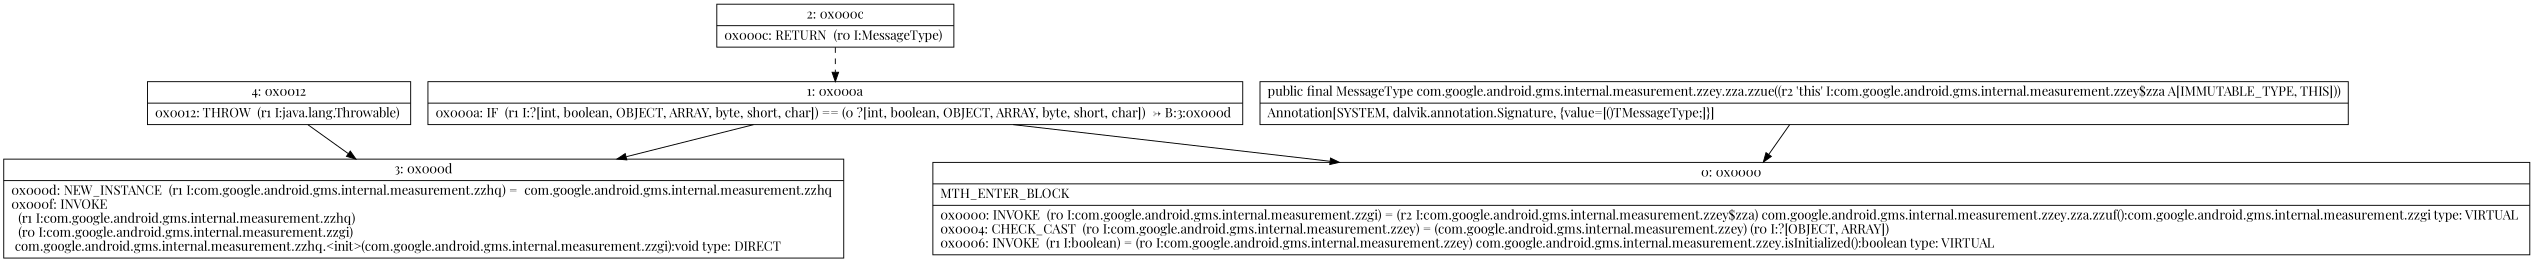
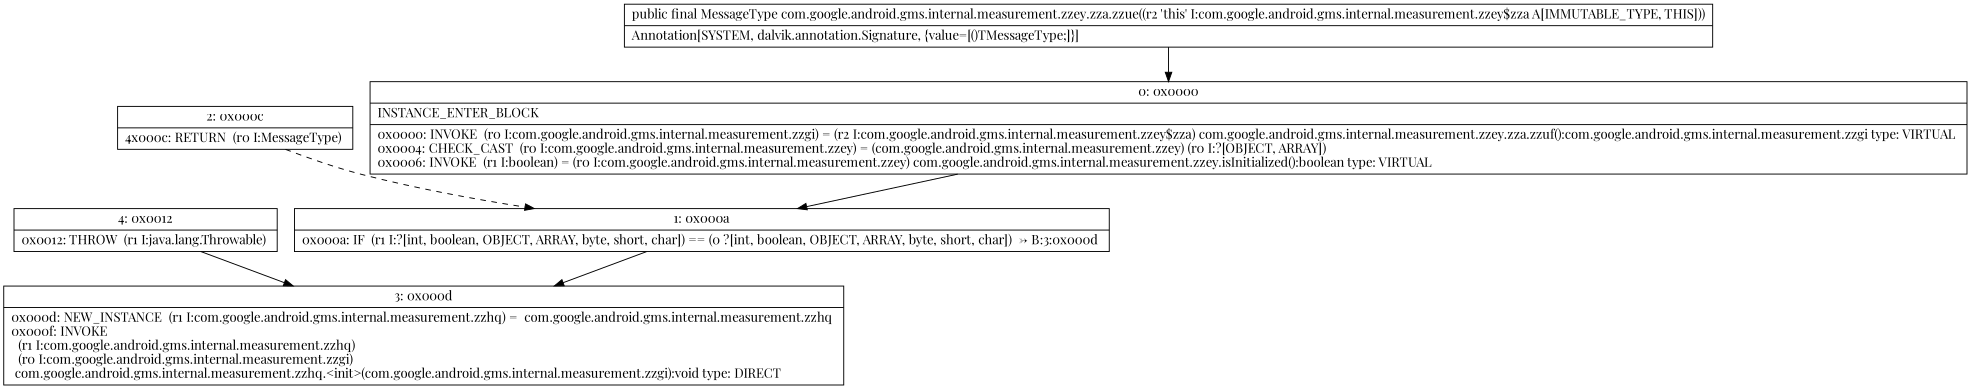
  digraph {
    fontname="Playfair Display"
    node [fontname="Playfair Display" shape=record]
    edge [fontname="Playfair Display"]
-   n1 [label="{0\:\ 0x0000|MTH_ENTER_BLOCK\l|0x0000: INVOKE  (r0 I:com.google.android.gms.internal.measurement.zzgi) = (r2 I:com.google.android.gms.internal.measurement.zzey$zza) com.google.android.gms.internal.measurement.zzey.zza.zzuf():com.google.android.gms.internal.measurement.zzgi type: VIRTUAL \l0x0004: CHECK_CAST  (r0 I:com.google.android.gms.internal.measurement.zzey) = (com.google.android.gms.internal.measurement.zzey) (r0 I:?[OBJECT, ARRAY]) \l0x0006: INVOKE  (r1 I:boolean) = (r0 I:com.google.android.gms.internal.measurement.zzey) com.google.android.gms.internal.measurement.zzey.isInitialized():boolean type: VIRTUAL \l}"]
+   n1 [label="{0\:\ 0x0000|INSTANCE_ENTER_BLOCK\l|0x0000: INVOKE  (r0 I:com.google.android.gms.internal.measurement.zzgi) = (r2 I:com.google.android.gms.internal.measurement.zzey$zza) com.google.android.gms.internal.measurement.zzey.zza.zzuf():com.google.android.gms.internal.measurement.zzgi type: VIRTUAL \l0x0004: CHECK_CAST  (r0 I:com.google.android.gms.internal.measurement.zzey) = (com.google.android.gms.internal.measurement.zzey) (r0 I:?[OBJECT, ARRAY]) \l0x0006: INVOKE  (r1 I:boolean) = (r0 I:com.google.android.gms.internal.measurement.zzey) com.google.android.gms.internal.measurement.zzey.isInitialized():boolean type: VIRTUAL \l}"]
    n2 [label="{1\:\ 0x000a|0x000a: IF  (r1 I:?[int, boolean, OBJECT, ARRAY, byte, short, char]) == (0 ?[int, boolean, OBJECT, ARRAY, byte, short, char])  \-\> B:3:0x000d \l}"]
    n3 [label="{3\:\ 0x000d|0x000d: NEW_INSTANCE  (r1 I:com.google.android.gms.internal.measurement.zzhq) =  com.google.android.gms.internal.measurement.zzhq \l0x000f: INVOKE  \l  (r1 I:com.google.android.gms.internal.measurement.zzhq)\l  (r0 I:com.google.android.gms.internal.measurement.zzgi)\l com.google.android.gms.internal.measurement.zzhq.\<init\>(com.google.android.gms.internal.measurement.zzgi):void type: DIRECT \l}"]
-   n4 [label="{2\:\ 0x000c|0x000c: RETURN  (r0 I:MessageType) \l}"]
+   n4 [label="{2\:\ 0x000c|4x000c: RETURN  (r0 I:MessageType) \l}"]
    n5 [label="{4\:\ 0x0012|0x0012: THROW  (r1 I:java.lang.Throwable) \l}"]
    n6 [label="{public final MessageType com.google.android.gms.internal.measurement.zzey.zza.zzue((r2 'this' I:com.google.android.gms.internal.measurement.zzey$zza A[IMMUTABLE_TYPE, THIS]))  | Annotation[SYSTEM, dalvik.annotation.Signature, \{value=[()TMessageType;]\}]\l}"]
-   n2 -> n1
+   n1 -> n2
    n2 -> n3
    n4 -> n2 [style=dashed]
    n5 -> n3
    n6 -> n1
  }
